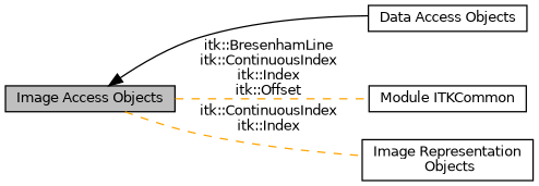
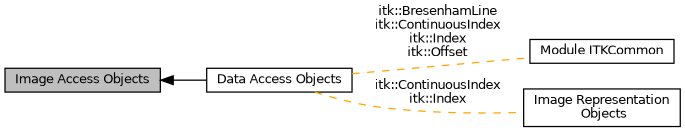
  digraph {
    rankdir=LR
    node [color=black fillcolor=white fontname=Helvetica fontsize=10 shape=box style=filled]
    edge [dir=none fontname=Helvetica fontsize=10 labelfontname=Helvetica labelfontsize=10 shape=plaintext style=dashed color=orange]
    n1 [height=0.2 label="Data Access Objects" width=0.4]
    n2 [fillcolor=grey75 fontcolor=black height=0.2 label="Image Access Objects" width=0.4]
    n3 [height=0.2 label="Module ITKCommon" width=0.4]
    n4 [height=0.2 label="Image Representation\l Objects" width=0.4]
    n2 -> n1 [dir=back style=solid color=""]
-   n2 -> n3 [label="itk::BresenhamLine\nitk::ContinuousIndex\nitk::Index\nitk::Offset"]
-   n2 -> n4 [label="itk::ContinuousIndex\nitk::Index"]
+   n1 -> n3 [label="itk::BresenhamLine\nitk::ContinuousIndex\nitk::Index\nitk::Offset"]
+   n1 -> n4 [label="itk::ContinuousIndex\nitk::Index"]
  }
